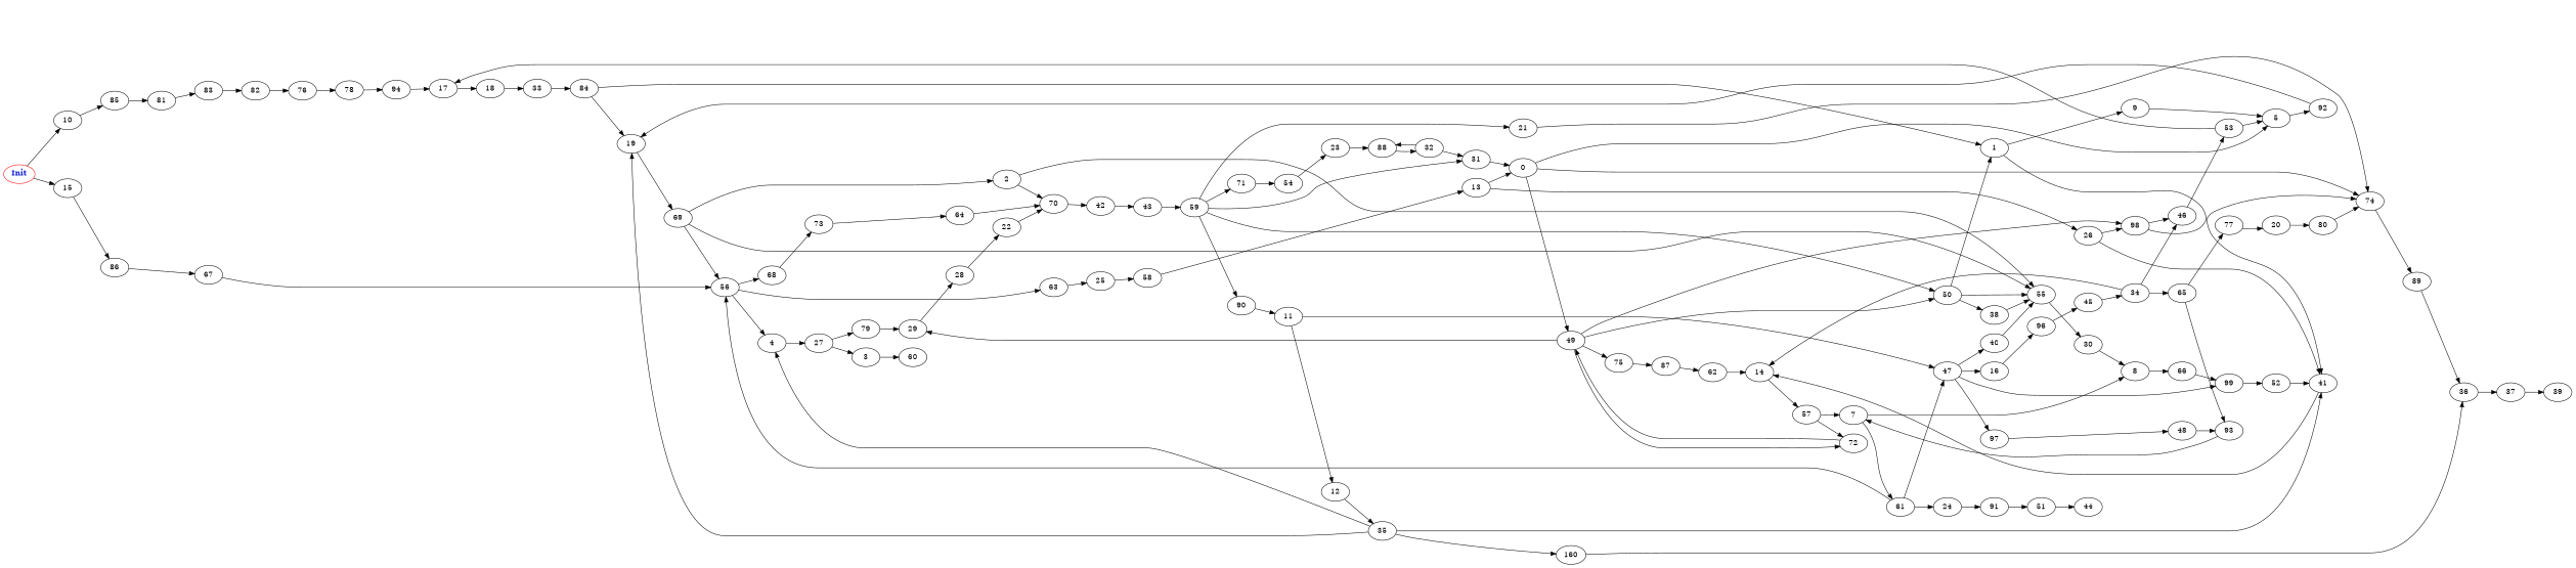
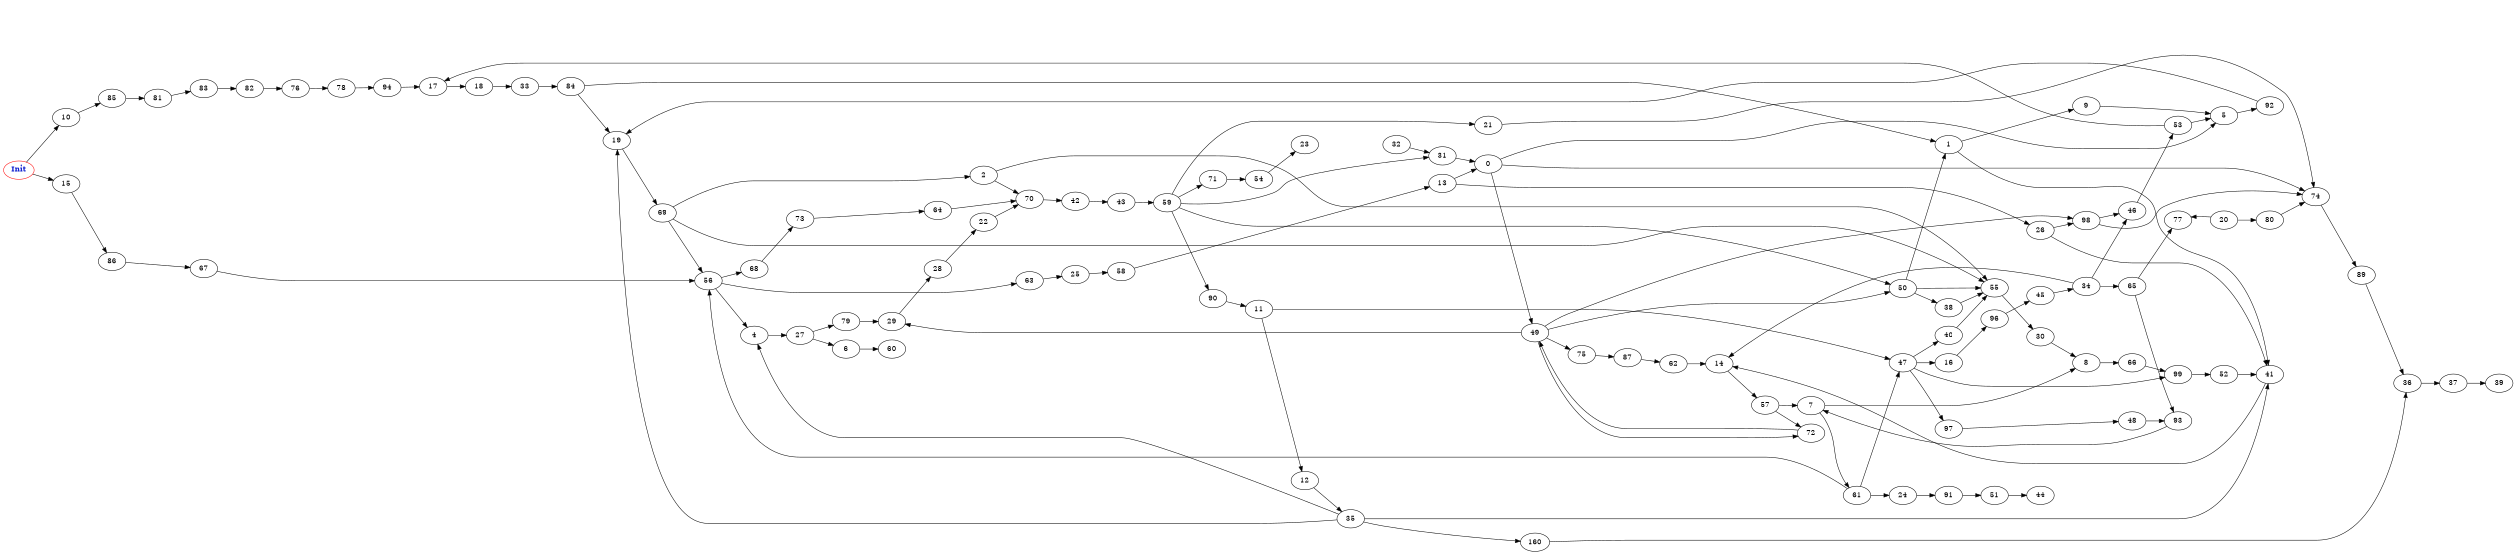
  digraph {
    rankdir=LR
    edge [weight=2.0]
    n1 [color=red fontcolor="#1020d0" label=<<b>Init</b>>]
    10
    15
    85
    86
    5
    92
    19
    69
    56
    2
    55
    84
    1
    9
    41
    14
    57
    72
    7
    4
    63
    68
    70
    30
    27
    25
    73
    42
    8
-   6 [label=3]
+   6
    79
    58
    64
    60
    29
    28
    13
    43
    59
    66
    99
    52
    81
    67
    83
-   88
    32
    31
    n50 [label=0]
    74
    49
    89
    50
    98
    75
    36
    38
    46
    87
    37
    22
    53
    62
    82
    21
    90
    71
    11
    54
    24
    91
    51
    44
    39
    26
    61
    47
    20
    80
    17
    18
    33
    93
    97
    16
    40
    48
    96
    78
    94
    45
    34
    65
    76
    77
    12
    23
    35
    n100 [label=160]
    n1 -> 10
    n1 -> 15
    10 -> 85
    15 -> 86
    85 -> 81
    86 -> 67
    5 -> 92
    92 -> 19
    19 -> 69
    69 -> 56
    69 -> 2
    69 -> 55
    56 -> 4
    56 -> 63
    56 -> 68
    2 -> 55
    2 -> 70
    55 -> 30
    84 -> 19
    84 -> 1
    1 -> 9
    1 -> 41
    9 -> 5
    41 -> 14
    14 -> 57
    57 -> 72
    57 -> 7
    72 -> 49
    7 -> 8
    7 -> 61
    4 -> 27
    63 -> 25
    68 -> 73
    70 -> 42
    30 -> 8
    27 -> 6
    27 -> 79
    25 -> 58
    73 -> 64
    42 -> 43
    8 -> 66
    6 -> 60
    79 -> 29
    58 -> 13
    64 -> 70
    29 -> 28
    28 -> 22
    13 -> n50
    13 -> 26
    43 -> 59
    59 -> 31
    59 -> 50
    59 -> 21
    59 -> 90
    59 -> 71
    66 -> 99
    99 -> 52
    52 -> 41
    81 -> 83
    67 -> 56
    83 -> 82
-   88 -> 32
-   32 -> 88
    32 -> 31
    31 -> n50
    n50 -> 5
    n50 -> 74
    n50 -> 49
    74 -> 89
    49 -> 72
    49 -> 29
    49 -> 50
    49 -> 98
    49 -> 75
    89 -> 36
    50 -> 55
    50 -> 1
    50 -> 38
    98 -> 74
    98 -> 46
    75 -> 87
    36 -> 37
    38 -> 55
    46 -> 53
    87 -> 62
    37 -> 39
    22 -> 70
    53 -> 5
    53 -> 17
    62 -> 14
    82 -> 76
    21 -> 74
    90 -> 11
    71 -> 54
    11 -> 47
    11 -> 12
    54 -> 23
    24 -> 91
    91 -> 51
    51 -> 44
    26 -> 41
    26 -> 98
    61 -> 56
    61 -> 24
    61 -> 47
    47 -> 99
    47 -> 97
    47 -> 16
    47 -> 40
    20 -> 80
    80 -> 74
    17 -> 18
    18 -> 33
    33 -> 84
    93 -> 7
    97 -> 48
    16 -> 96
    40 -> 55
    48 -> 93
    96 -> 45
    78 -> 94
    94 -> 17
    45 -> 34
    34 -> 14
    34 -> 46
    34 -> 65
    65 -> 93
    65 -> 77
    76 -> 78
-   77 -> 20
+   20 -> 77
    12 -> 35
-   23 -> 88
    35 -> 19
    35 -> 41
    35 -> 4
    35 -> n100
    n100 -> 36
  }
